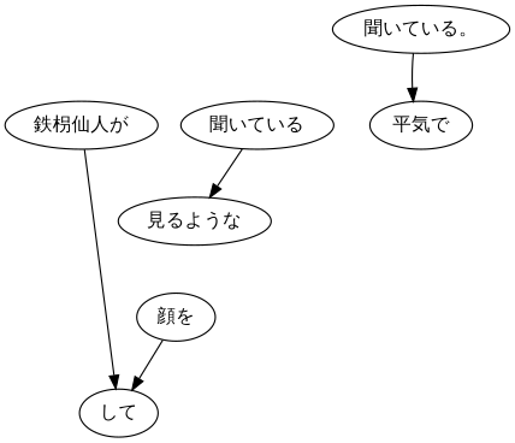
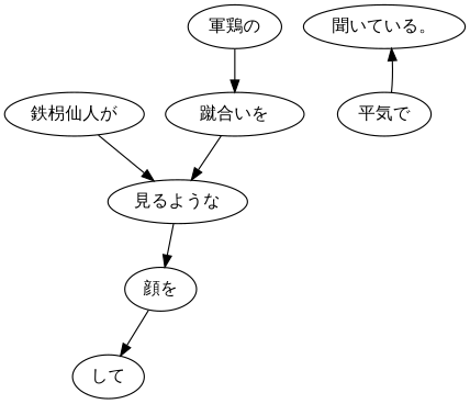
  digraph {
    fontname="DejaVu Serif"
    node [fontname="DejaVu Serif"]
    edge [fontname="DejaVu Serif"]
    n1 [label="鉄枴仙人が"]
    n2 [label="して"]
-   n4 [label="聞いている"]
+   n3 [label="軍鶏の"]
+   n4 [label="蹴合いを"]
    n5 [label="見るような"]
    n6 [label="顔を"]
    n7 [label="聞いている。"]
    n8 [label="平気で"]
-   n1 -> n2
+   n1 -> n5
+   n3 -> n4
    n4 -> n5
+   n5 -> n6
    n6 -> n2
-   n7 -> n8
+   n8 -> n7
  }
